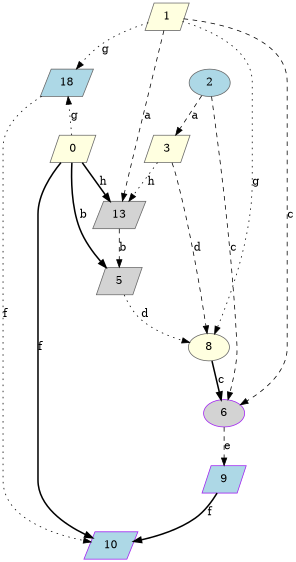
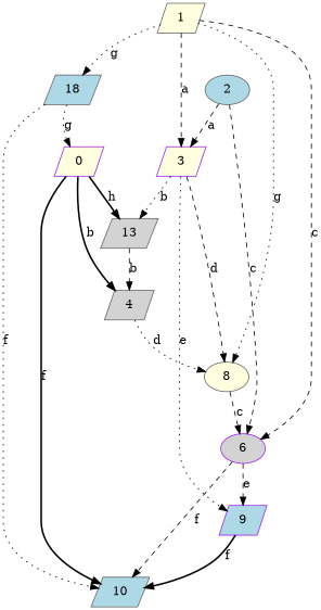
  strict digraph {
    node [color=gray40 fillcolor=lightyellow shape=parallelogram style=filled]
    edge [style=dashed]
    1
-   3
+   3 [color=purple]
    6 [color=purple fillcolor=lightgrey shape=ellipse]
    8 [shape=ellipse]
    n5 [fillcolor=lightblue label=18]
    13 [fillcolor=lightgrey]
    9 [color=purple fillcolor=lightblue]
-   10 [color=purple fillcolor=lightblue]
-   0
-   4 [fillcolor=lightgrey label=5]
+   10 [fillcolor=lightblue]
+   0 [color=purple]
+   4 [fillcolor=lightgrey]
    2 [fillcolor=lightblue shape=ellipse]
-   1 -> 13 [label=a]
+   1 -> 3 [label=a]
    1 -> 6 [label=c]
    1 -> 8 [label=g style=dotted]
    1 -> n5 [label=g style=dotted]
    3 -> 8 [label=d]
-   3 -> 13 [label=h style=dotted]
+   3 -> 13 [label=b style=dotted]
+   3 -> 9 [label=e style=dotted]
    6 -> 9 [label=e]
-   8 -> 6 [label=c style=bold]
+   6 -> 10 [label=f]
+   8 -> 6 [label=c]
    n5 -> 10 [label=f style=dotted]
    13 -> 4 [label=b]
    9 -> 10 [label=f style=bold]
-   0 -> n5 [label=g style=dotted]
+   n5 -> 0 [label=g style=dotted]
    0 -> 13 [label=h style=bold]
    0 -> 10 [label=f style=bold]
    0 -> 4 [label=b style=bold]
    4 -> 8 [label=d style=dotted]
    2 -> 3 [label=a]
    2 -> 6 [label=c]
  }
